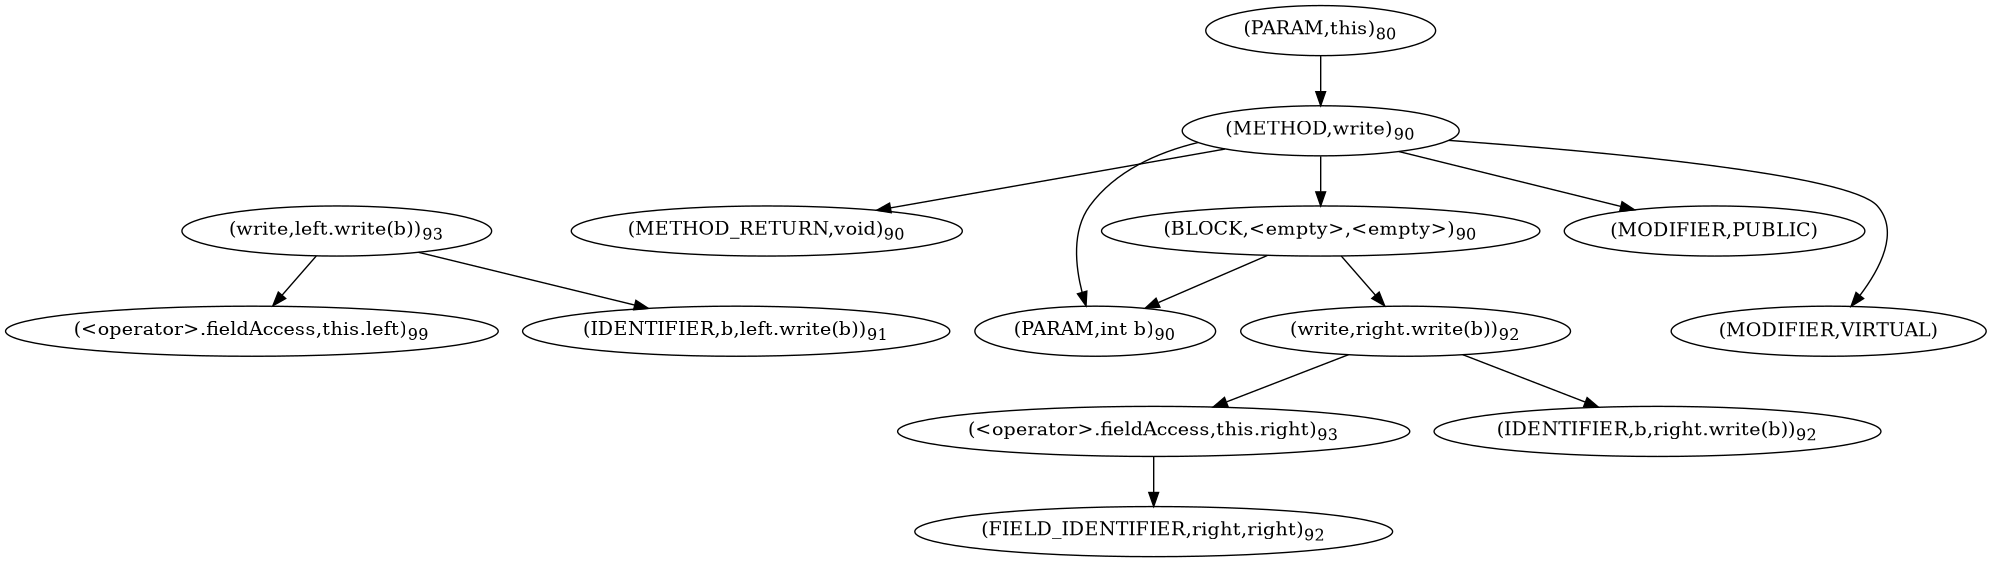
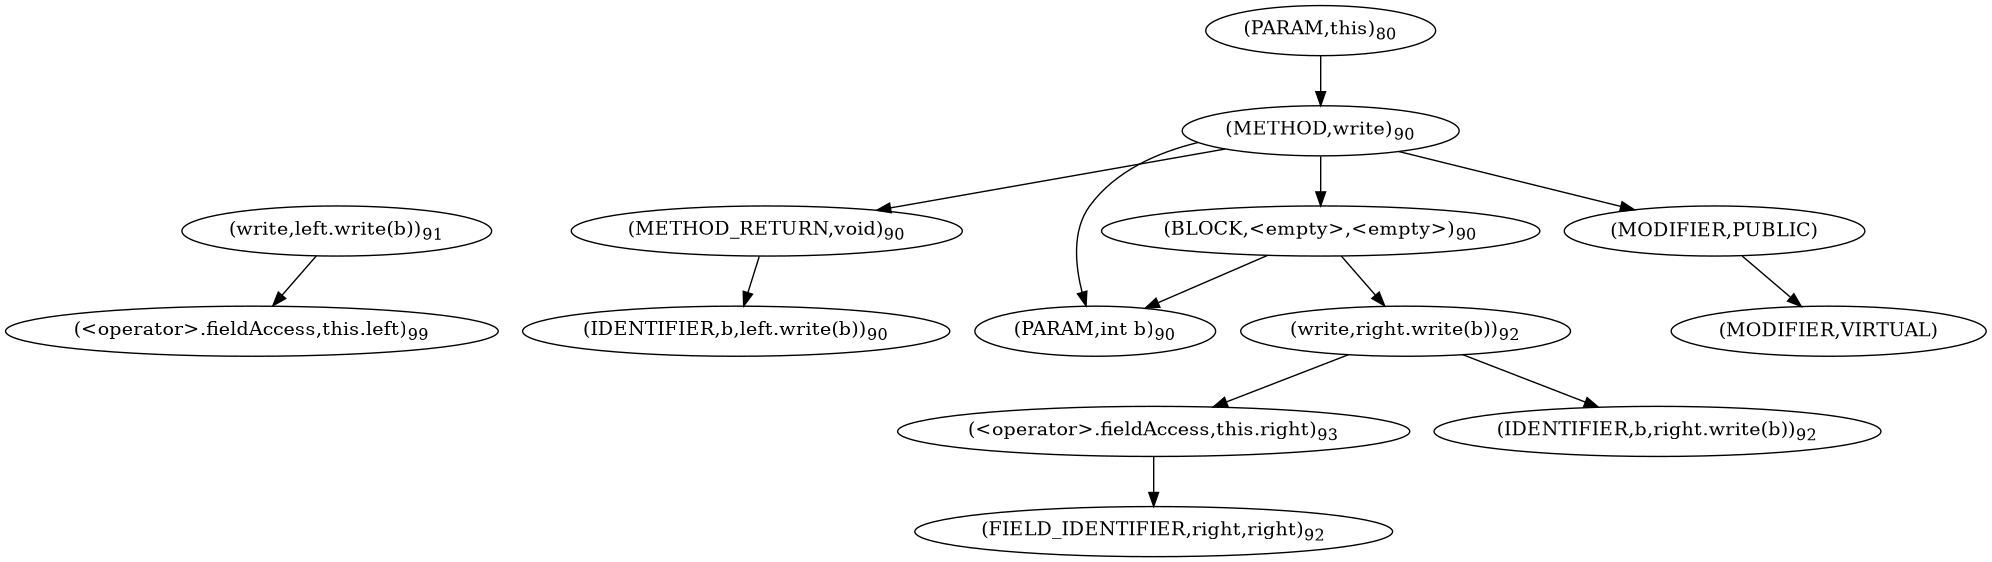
  digraph {
    n1 [label=<(METHOD,write)<SUB>90</SUB>>]
    n2 [label=<(PARAM,int b)<SUB>90</SUB>>]
    n3 [label=<(BLOCK,&lt;empty&gt;,&lt;empty&gt;)<SUB>90</SUB>>]
    n4 [label=<(MODIFIER,PUBLIC)>]
    n5 [label=<(MODIFIER,VIRTUAL)>]
    n6 [label=<(METHOD_RETURN,void)<SUB>90</SUB>>]
    n7 [label=<(PARAM,this)<SUB>80</SUB>>]
    n8 [label=<(write,right.write(b))<SUB>92</SUB>>]
-   n9 [label=<(write,left.write(b))<SUB>93</SUB>>]
+   n9 [label=<(write,left.write(b))<SUB>91</SUB>>]
    n10 [label=<(&lt;operator&gt;.fieldAccess,this.left)<SUB>99</SUB>>]
-   n11 [label=<(IDENTIFIER,b,left.write(b))<SUB>91</SUB>>]
+   n11 [label=<(IDENTIFIER,b,left.write(b))<SUB>90</SUB>>]
    n12 [label=<(&lt;operator&gt;.fieldAccess,this.right)<SUB>93</SUB>>]
    n13 [label=<(IDENTIFIER,b,right.write(b))<SUB>92</SUB>>]
    n14 [label=<(FIELD_IDENTIFIER,right,right)<SUB>92</SUB>>]
    n1 -> n2
    n1 -> n3
    n1 -> n4
-   n1 -> n5
+   n4 -> n5
    n1 -> n6
    n3 -> n2
    n3 -> n8
    n7 -> n1
    n8 -> n12
    n8 -> n13
    n9 -> n10
-   n9 -> n11
+   n6 -> n11
    n12 -> n14
  }
